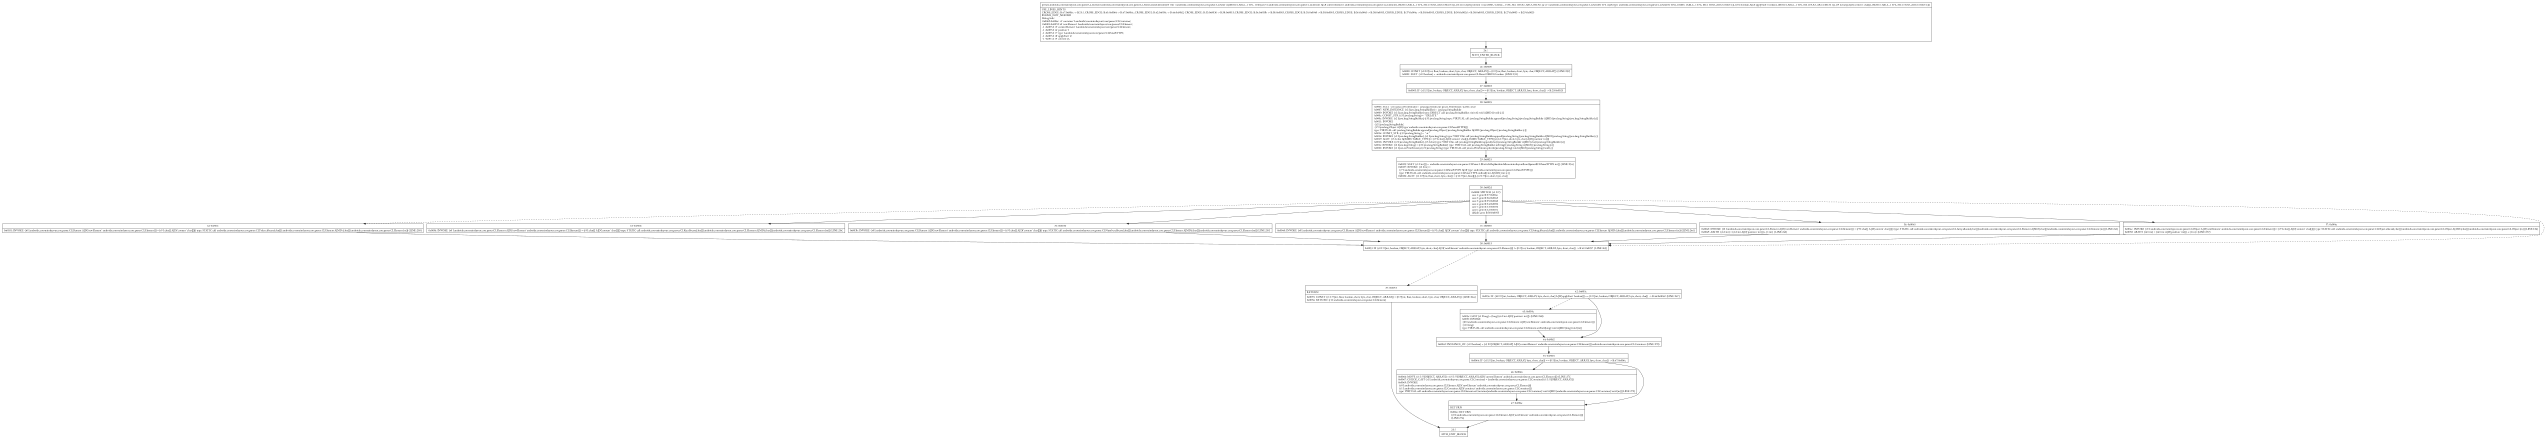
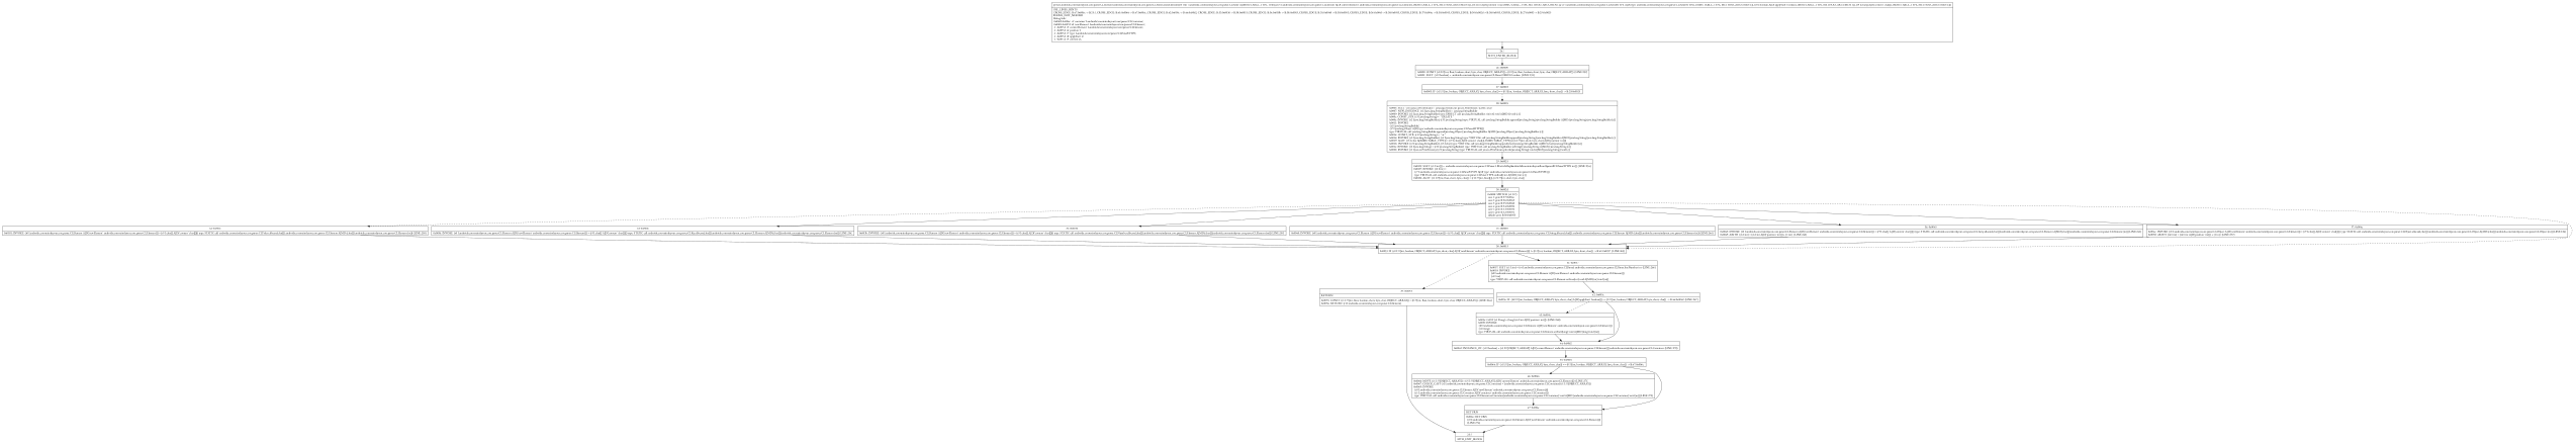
  digraph {
    fontname="EB Garamond"
    node [fontname="EB Garamond" shape=record]
    edge [fontname="EB Garamond"]
    n1 [label="{24\:\ ?|MTH_ENTER_BLOCK\l}"]
    n2 [label="{26\:\ 0x0000|0x0000: CONST  (r0 I:??[int, float, boolean, short, byte, char, OBJECT, ARRAY]) = (0 ??[int, float, boolean, short, byte, char, OBJECT, ARRAY])  (LINE:230)\l0x0001: SGET  (r1 I:boolean) =  androidx.constraintlayout.core.parser.CLParser.DEBUG boolean  (LINE:231)\l}"]
    n3 [label="{27\:\ 0x0003|0x0003: IF  (r1 I:??[int, boolean, OBJECT, ARRAY, byte, short, char]) == (0 ??[int, boolean, OBJECT, ARRAY, byte, short, char])  \-\> B:29:0x0025 \l}"]
    n4 [label="{28\:\ 0x0005|0x0005: SGET  (r1 I:java.io.PrintStream) =  java.lang.System.out java.io.PrintStream  (LINE:232)\l0x0007: NEW_INSTANCE  (r2 I:java.lang.StringBuilder) =  java.lang.StringBuilder \l0x0009: INVOKE  (r2 I:java.lang.StringBuilder) type: DIRECT call: java.lang.StringBuilder.\<init\>():void A[MD:():void (c)]\l0x000c: CONST_STR  (r3 I:java.lang.String) =  \"CREATE \" \l0x000e: INVOKE  (r2 I:java.lang.StringBuilder), (r3 I:java.lang.String) type: VIRTUAL call: java.lang.StringBuilder.append(java.lang.String):java.lang.StringBuilder A[MD:(java.lang.String):java.lang.StringBuilder (c)]\l0x0011: INVOKE  \l  (r2 I:java.lang.StringBuilder)\l  (r7 I:java.lang.Object A[D('type' androidx.constraintlayout.core.parser.CLParser$TYPE)])\l type: VIRTUAL call: java.lang.StringBuilder.append(java.lang.Object):java.lang.StringBuilder A[MD:(java.lang.Object):java.lang.StringBuilder (c)]\l0x0014: CONST_STR  (r3 I:java.lang.String) =  \" at \" \l0x0016: INVOKE  (r2 I:java.lang.StringBuilder), (r3 I:java.lang.String) type: VIRTUAL call: java.lang.StringBuilder.append(java.lang.String):java.lang.StringBuilder A[MD:(java.lang.String):java.lang.StringBuilder (c)]\l0x0019: AGET  (r3 I:char A[IMMUTABLE_TYPE]) = (r9 I:char[] A[D('content' char[]), IMMUTABLE_TYPE]), (r6 I:??[int, short, byte, char] A[D('position' int)]) \l0x001b: INVOKE  (r2 I:java.lang.StringBuilder), (r3 I:char) type: VIRTUAL call: java.lang.StringBuilder.append(char):java.lang.StringBuilder A[MD:(char):java.lang.StringBuilder (c)]\l0x001e: INVOKE  (r2 I:java.lang.String) = (r2 I:java.lang.StringBuilder) type: VIRTUAL call: java.lang.StringBuilder.toString():java.lang.String A[MD:():java.lang.String (c)]\l0x0022: INVOKE  (r1 I:java.io.PrintStream), (r2 I:java.lang.String) type: VIRTUAL call: java.io.PrintStream.println(java.lang.String):void A[MD:(java.lang.String):void (c)]\l}"]
    n5 [label="{29\:\ 0x0025|0x0025: SGET  (r1 I:int[]) =  androidx.constraintlayout.core.parser.CLParser.1.$SwitchMap$androidx$constraintlayout$core$parser$CLParser$TYPE int[]  (LINE:234)\l0x0027: INVOKE  (r2 I:int) = \l  (r7 I:androidx.constraintlayout.core.parser.CLParser$TYPE A[D('type' androidx.constraintlayout.core.parser.CLParser$TYPE)])\l type: VIRTUAL call: androidx.constraintlayout.core.parser.CLParser.TYPE.ordinal():int A[MD:():int (c)]\l0x002b: AGET  (r1 I:??[int, float, short, byte, char]) = (r1 I:??[int, float][]), (r2 I:??[int, short, byte, char]) \l}"]
    n6 [label="{30\:\ 0x002d|0x002d: SWITCH  (r1 I:??)\l case 1: goto B:37:0x004c\l case 2: goto B:36:0x0045\l case 3: goto B:35:0x0040\l case 4: goto B:34:0x003b\l case 5: goto B:33:0x0036\l case 6: goto B:32:0x0031\l default: goto B:38:0x0053 \l}"]
    n7 [label="{32\:\ 0x0031|0x0031: INVOKE  (r0 I:androidx.constraintlayout.core.parser.CLElement A[D('newElement' androidx.constraintlayout.core.parser.CLElement)]) = (r9 I:char[] A[D('content' char[])]) type: STATIC call: androidx.constraintlayout.core.parser.CLToken.allocate(char[]):androidx.constraintlayout.core.parser.CLElement A[MD:(char[]):androidx.constraintlayout.core.parser.CLElement (m)] (LINE:258)\l}"]
    n8 [label="{33\:\ 0x0036|0x0036: INVOKE  (r0 I:androidx.constraintlayout.core.parser.CLElement A[D('newElement' androidx.constraintlayout.core.parser.CLElement)]) = (r9 I:char[] A[D('content' char[])]) type: STATIC call: androidx.constraintlayout.core.parser.CLKey.allocate(char[]):androidx.constraintlayout.core.parser.CLElement A[MD:(char[]):androidx.constraintlayout.core.parser.CLElement (m)] (LINE:254)\l}"]
    n9 [label="{34\:\ 0x003b|0x003b: INVOKE  (r0 I:androidx.constraintlayout.core.parser.CLElement A[D('newElement' androidx.constraintlayout.core.parser.CLElement)]) = (r9 I:char[] A[D('content' char[])]) type: STATIC call: androidx.constraintlayout.core.parser.CLNumber.allocate(char[]):androidx.constraintlayout.core.parser.CLElement A[MD:(char[]):androidx.constraintlayout.core.parser.CLElement (m)] (LINE:250)\l}"]
    n10 [label="{35\:\ 0x0040|0x0040: INVOKE  (r0 I:androidx.constraintlayout.core.parser.CLElement A[D('newElement' androidx.constraintlayout.core.parser.CLElement)]) = (r9 I:char[] A[D('content' char[])]) type: STATIC call: androidx.constraintlayout.core.parser.CLString.allocate(char[]):androidx.constraintlayout.core.parser.CLElement A[MD:(char[]):androidx.constraintlayout.core.parser.CLElement (m)] (LINE:246)\l}"]
    n11 [label="{36\:\ 0x0045|0x0045: INVOKE  (r0 I:androidx.constraintlayout.core.parser.CLElement A[D('newElement' androidx.constraintlayout.core.parser.CLElement)]) = (r9 I:char[] A[D('content' char[])]) type: STATIC call: androidx.constraintlayout.core.parser.CLArray.allocate(char[]):androidx.constraintlayout.core.parser.CLElement A[MD:(char[]):androidx.constraintlayout.core.parser.CLElement (m)] (LINE:241)\l0x0049: ARITH  (r6 I:int) = (r6 I:int A[D('position' int)]) + (1 int)  (LINE:242)\l}"]
    n12 [label="{37\:\ 0x004c|0x004c: INVOKE  (r0 I:androidx.constraintlayout.core.parser.CLObject A[D('newElement' androidx.constraintlayout.core.parser.CLElement)]) = (r9 I:char[] A[D('content' char[])]) type: STATIC call: androidx.constraintlayout.core.parser.CLObject.allocate(char[]):androidx.constraintlayout.core.parser.CLObject A[MD:(char[]):androidx.constraintlayout.core.parser.CLObject (m)] (LINE:236)\l0x0050: ARITH  (r6 I:int) = (r6 I:int A[D('position' int)]) + (1 int)  (LINE:237)\l}"]
    n13 [label="{38\:\ 0x0053|0x0053: IF  (r0 I:??[int, boolean, OBJECT, ARRAY, byte, short, char] A[D('newElement' androidx.constraintlayout.core.parser.CLElement)]) != (0 ??[int, boolean, OBJECT, ARRAY, byte, short, char])  \-\> B:41:0x0057  (LINE:263)\l}"]
    n14 [label="{39\:\ 0x0055|RETURN\l|0x0055: CONST  (r1 I:??[int, float, boolean, short, byte, char, OBJECT, ARRAY]) = (0 ??[int, float, boolean, short, byte, char, OBJECT, ARRAY])  (LINE:264)\l0x0056: RETURN  (r1 I:androidx.constraintlayout.core.parser.CLElement) \l}"]
+   n15 [label="{41\:\ 0x0057|0x0057: IGET  (r1 I:int) = (r4 I:androidx.constraintlayout.core.parser.CLParser) androidx.constraintlayout.core.parser.CLParser.lineNumber int  (LINE:266)\l0x0059: INVOKE  \l  (r0 I:androidx.constraintlayout.core.parser.CLElement A[D('newElement' androidx.constraintlayout.core.parser.CLElement)])\l  (r1 I:int)\l type: VIRTUAL call: androidx.constraintlayout.core.parser.CLElement.setLine(int):void A[MD:(int):void (m)]\l}"]
    n16 [label="{25\:\ ?|MTH_EXIT_BLOCK\l}"]
    n17 [label="{42\:\ 0x005c|0x005c: IF  (r8 I:??[int, boolean, OBJECT, ARRAY, byte, short, char] A[D('applyStart' boolean)]) == (0 ??[int, boolean, OBJECT, ARRAY, byte, short, char])  \-\> B:44:0x0062  (LINE:267)\l}"]
    n18 [label="{43\:\ 0x005e|0x005e: CAST (r1 I:long) = (long) (r6 I:int A[D('position' int)])  (LINE:268)\l0x005f: INVOKE  \l  (r0 I:androidx.constraintlayout.core.parser.CLElement A[D('newElement' androidx.constraintlayout.core.parser.CLElement)])\l  (r1 I:long)\l type: VIRTUAL call: androidx.constraintlayout.core.parser.CLElement.setStart(long):void A[MD:(long):void (m)]\l}"]
    n19 [label="{44\:\ 0x0062|0x0062: INSTANCE_OF  (r1 I:boolean) = (r5 I:??[OBJECT, ARRAY] A[D('currentElement' androidx.constraintlayout.core.parser.CLElement)]) androidx.constraintlayout.core.parser.CLContainer  (LINE:270)\l}"]
    n20 [label="{45\:\ 0x0064|0x0064: IF  (r1 I:??[int, boolean, OBJECT, ARRAY, byte, short, char]) == (0 ??[int, boolean, OBJECT, ARRAY, byte, short, char])  \-\> B:47:0x006c \l}"]
    n21 [label="{46\:\ 0x0066|0x0066: MOVE  (r1 I:??[OBJECT, ARRAY]) = (r5 I:??[OBJECT, ARRAY] A[D('currentElement' androidx.constraintlayout.core.parser.CLElement)])  (LINE:271)\l0x0067: CHECK_CAST (r1 I:androidx.constraintlayout.core.parser.CLContainer) = (androidx.constraintlayout.core.parser.CLContainer) (r1 I:??[OBJECT, ARRAY]) \l0x0069: INVOKE  \l  (r0 I:androidx.constraintlayout.core.parser.CLElement A[D('newElement' androidx.constraintlayout.core.parser.CLElement)])\l  (r1 I:androidx.constraintlayout.core.parser.CLContainer A[D('container' androidx.constraintlayout.core.parser.CLContainer)])\l type: VIRTUAL call: androidx.constraintlayout.core.parser.CLElement.setContainer(androidx.constraintlayout.core.parser.CLContainer):void A[MD:(androidx.constraintlayout.core.parser.CLContainer):void (m)] (LINE:272)\l}"]
    n22 [label="{47\:\ 0x006c|RETURN\l|0x006c: RETURN  \l  (r0 I:androidx.constraintlayout.core.parser.CLElement A[D('newElement' androidx.constraintlayout.core.parser.CLElement)])\l  (LINE:274)\l}"]
    n23 [label="{private androidx.constraintlayout.core.parser.CLElement androidx.constraintlayout.core.parser.CLParser.createElement((r4 'this' I:androidx.constraintlayout.core.parser.CLParser A[IMMUTABLE_TYPE, THIS]), (r5 I:androidx.constraintlayout.core.parser.CLElement A[D('currentElement' androidx.constraintlayout.core.parser.CLElement), IMMUTABLE_TYPE, METHOD_ARGUMENT]), (r6 I:int A[D('position' int), IMMUTABLE_TYPE, METHOD_ARGUMENT]), (r7 I:androidx.constraintlayout.core.parser.CLParser$TYPE A[D('type' androidx.constraintlayout.core.parser.CLParser$TYPE), IMMUTABLE_TYPE, METHOD_ARGUMENT]), (r8 I:boolean A[D('applyStart' boolean), IMMUTABLE_TYPE, METHOD_ARGUMENT]), (r9 I:char[] A[D('content' char[]), IMMUTABLE_TYPE, METHOD_ARGUMENT]))  | USE_LINES_HINTS\lCROSS_EDGE: B:47:0x006c \-\> B:25:?, CROSS_EDGE: B:45:0x0064 \-\> B:47:0x006c, CROSS_EDGE: B:42:0x005c \-\> B:44:0x0062, CROSS_EDGE: B:33:0x0036 \-\> B:38:0x0053, CROSS_EDGE: B:34:0x003b \-\> B:38:0x0053, CROSS_EDGE: B:35:0x0040 \-\> B:38:0x0053, CROSS_EDGE: B:36:0x0045 \-\> B:38:0x0053, CROSS_EDGE: B:37:0x004c \-\> B:38:0x0053, CROSS_EDGE: B:30:0x002d \-\> B:38:0x0053, CROSS_EDGE: B:27:0x0003 \-\> B:29:0x0025\lINLINE_NOT_NEEDED\lDebug Info:\l  0x0069\-0x006c: r1 'container' Landroidx\/constraintlayout\/core\/parser\/CLContainer;\l  0x0001\-0x007d: r0 'newElement' Landroidx\/constraintlayout\/core\/parser\/CLElement;\l  \-1 \-0x007d: r5 'currentElement' Landroidx\/constraintlayout\/core\/parser\/CLElement;\l  \-1 \-0x007d: r6 'position' I\l  \-1 \-0x007d: r7 'type' Landroidx\/constraintlayout\/core\/parser\/CLParser$TYPE;\l  \-1 \-0x007d: r8 'applyStart' Z\l  \-1 \-0x007d: r9 'content' [C\l}"]
    n1 -> n2
    n2 -> n3
    n3 -> n4 [style=dashed]
    n4 -> n5
+   n5 -> n6
    n6 -> n7 [style=dashed]
    n6 -> n8
    n6 -> n9
    n6 -> n10
    n6 -> n11
    n6 -> n12
    n6 -> n13 [style=dashed]
    n7 -> n13
+   n8 -> n13
    n9 -> n13
    n10 -> n13
    n11 -> n13
    n12 -> n13
    n13 -> n14 [style=dashed]
+   n13 -> n15
    n14 -> n16
+   n15 -> n17
    n17 -> n18 [style=dashed]
    n17 -> n19
    n18 -> n19
    n19 -> n20
    n20 -> n21 [style=solid]
    n20 -> n22
    n21 -> n22
    n22 -> n16
    n23 -> n1
  }
